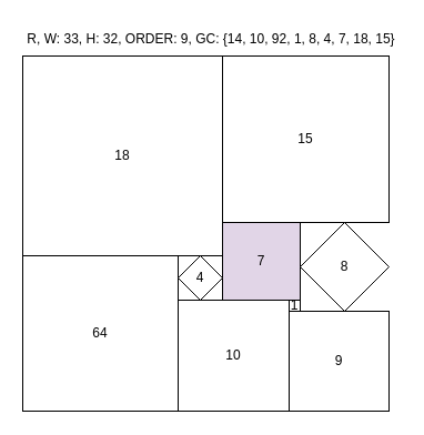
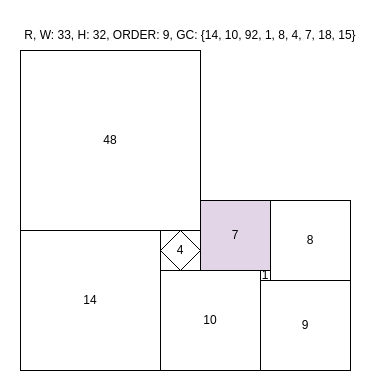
  <mxCell id="0" />
  <mxCell id="1" parent="0" />
  <mxCell id="2" value="R, W: 33, H: 32, ORDER: 9, GC: {14, 10, 92, 1, 8, 4, 7, 18, 15} " style="text;html=1;strokeColor=none;fillColor=none;align=center;verticalAlign=middle;whiteSpace=wrap;rounded=0;" parent="1" vertex="1"><mxGeometry x="20" y="20" width="340" height="30" as="geometry" /></mxCell>
- <mxCell id="3" value="18" style="rounded=0;whiteSpace=wrap;html=1;" parent="1" vertex="1"><mxGeometry x="20" y="50" width="180" height="180" as="geometry" /></mxCell>
- <mxCell id="4" value="15" style="rounded=0;whiteSpace=wrap;html=1;" parent="1" vertex="1"><mxGeometry x="200" y="50" width="150" height="150" as="geometry" /></mxCell>
+ <mxCell id="3" value="48" style="rounded=0;whiteSpace=wrap;html=1;" parent="1" vertex="1"><mxGeometry x="20" y="50" width="180" height="180" as="geometry" /></mxCell>
  <mxCell id="5" value="7" style="rounded=0;whiteSpace=wrap;html=1;fillColor=#e1d5e7;" parent="1" vertex="1"><mxGeometry x="200" y="200" width="70" height="70" as="geometry" /></mxCell>
- <mxCell id="6" value="8" style="rhombus;whiteSpace=wrap;html=1;" parent="1" vertex="1"><mxGeometry x="270" y="200" width="80" height="80" as="geometry" /></mxCell>
- <mxCell id="7" value="64" style="rounded=0;whiteSpace=wrap;html=1;" parent="1" vertex="1"><mxGeometry x="20" y="230" width="140" height="140" as="geometry" /></mxCell>
+ <mxCell id="6" value="8" style="rounded=0;whiteSpace=wrap;html=1;" parent="1" vertex="1"><mxGeometry x="270" y="200" width="80" height="80" as="geometry" /></mxCell>
+ <mxCell id="7" value="14" style="rounded=0;whiteSpace=wrap;html=1;" parent="1" vertex="1"><mxGeometry x="20" y="230" width="140" height="140" as="geometry" /></mxCell>
  <mxCell id="8" value="4" style="rhombus;whiteSpace=wrap;html=1;" parent="1" vertex="1"><mxGeometry x="160" y="230" width="40" height="40" as="geometry" /></mxCell>
  <mxCell id="9" value="10" style="rounded=0;whiteSpace=wrap;html=1;" parent="1" vertex="1"><mxGeometry x="160" y="270" width="100" height="100" as="geometry" /></mxCell>
  <mxCell id="10" value="1" style="rounded=0;whiteSpace=wrap;html=1;" parent="1" vertex="1"><mxGeometry x="260" y="270" width="10" height="10" as="geometry" /></mxCell>
  <mxCell id="11" value="9" style="rounded=0;whiteSpace=wrap;html=1;" parent="1" vertex="1"><mxGeometry x="260" y="280" width="90" height="90" as="geometry" /></mxCell>
